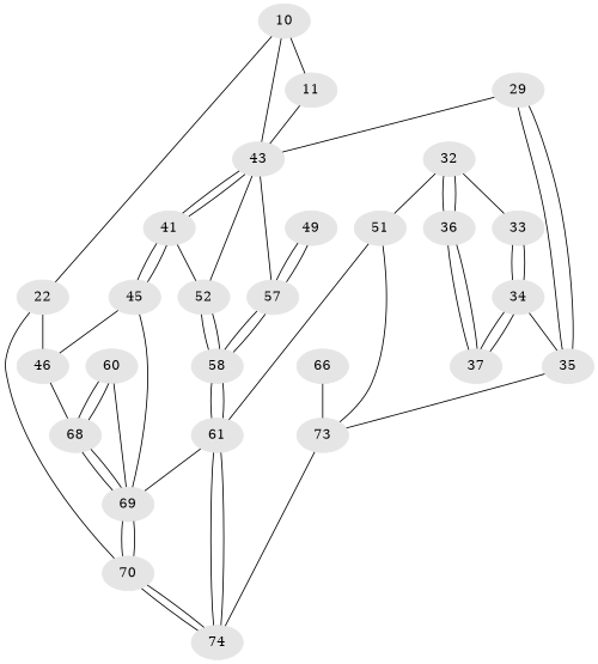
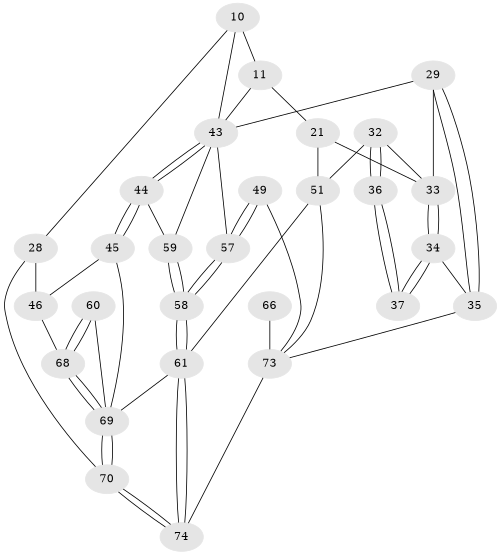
  graph {
    node [color=gray90 style=filled]
    10 [super="+7"]
    11 [super="+9"]
-   22 [super="+17+16"]
+   22 [super="+17+16" label=28]
    43 [super="+19+18+28+42"]
+   21 [super="+13+3+20+12"]
    46 [super="+38+39"]
    70 [super="+5"]
-   44 [label=41]
-   52
+   44
+   52 [label=59]
    57 [super="+41+40"]
    33 [super="+26+23"]
    51 [super="+30+50"]
    34
    73 [super="+72+71+67"]
    61
    68 [super="+56+55"]
    74
    29 [super="+27"]
    35
    32 [super="+31"]
    36
    37
    45
    58
    69 [super="+62+63"]
    49
    n27 [label=60]
    66 [super="+65"]
    10 -- 11 [weight=2]
    10 -- 22
    10 -- 43
    11 -- 43
+   11 -- 21 [weight=2]
    22 -- 46 [weight=2]
    22 -- 70 [weight=2]
    43 -- 44
    43 -- 44
    43 -- 52
    43 -- 57 [weight=2]
+   21 -- 33 [weight=2]
+   21 -- 51 [weight=3]
    46 -- 68 [weight=2]
    70 -- 74
    70 -- 74
    44 -- 52
    44 -- 45
    44 -- 45
    52 -- 58
    52 -- 58
    57 -- 58
    57 -- 58
    33 -- 34
    33 -- 34
    51 -- 73 [weight=2]
    51 -- 61 [weight=2]
    34 -- 35
    34 -- 37
    34 -- 37
    73 -- 74
    61 -- 74
    61 -- 74
    61 -- 69
    68 -- 69
    68 -- 69
    29 -- 43 [weight=2]
+   29 -- 33 [weight=2]
    29 -- 35
    29 -- 35
    35 -- 73
    32 -- 33
    32 -- 51
    32 -- 36 [weight=2]
    32 -- 36
    36 -- 37
    36 -- 37
    45 -- 46
    45 -- 69
    58 -- 61
    58 -- 61
    69 -- 70
    69 -- 70
    49 -- 57 [weight=2]
    49 -- 57
+   49 -- 73
    n27 -- 68 [weight=2]
    n27 -- 68
    n27 -- 69
    66 -- 73 [weight=4]
  }
